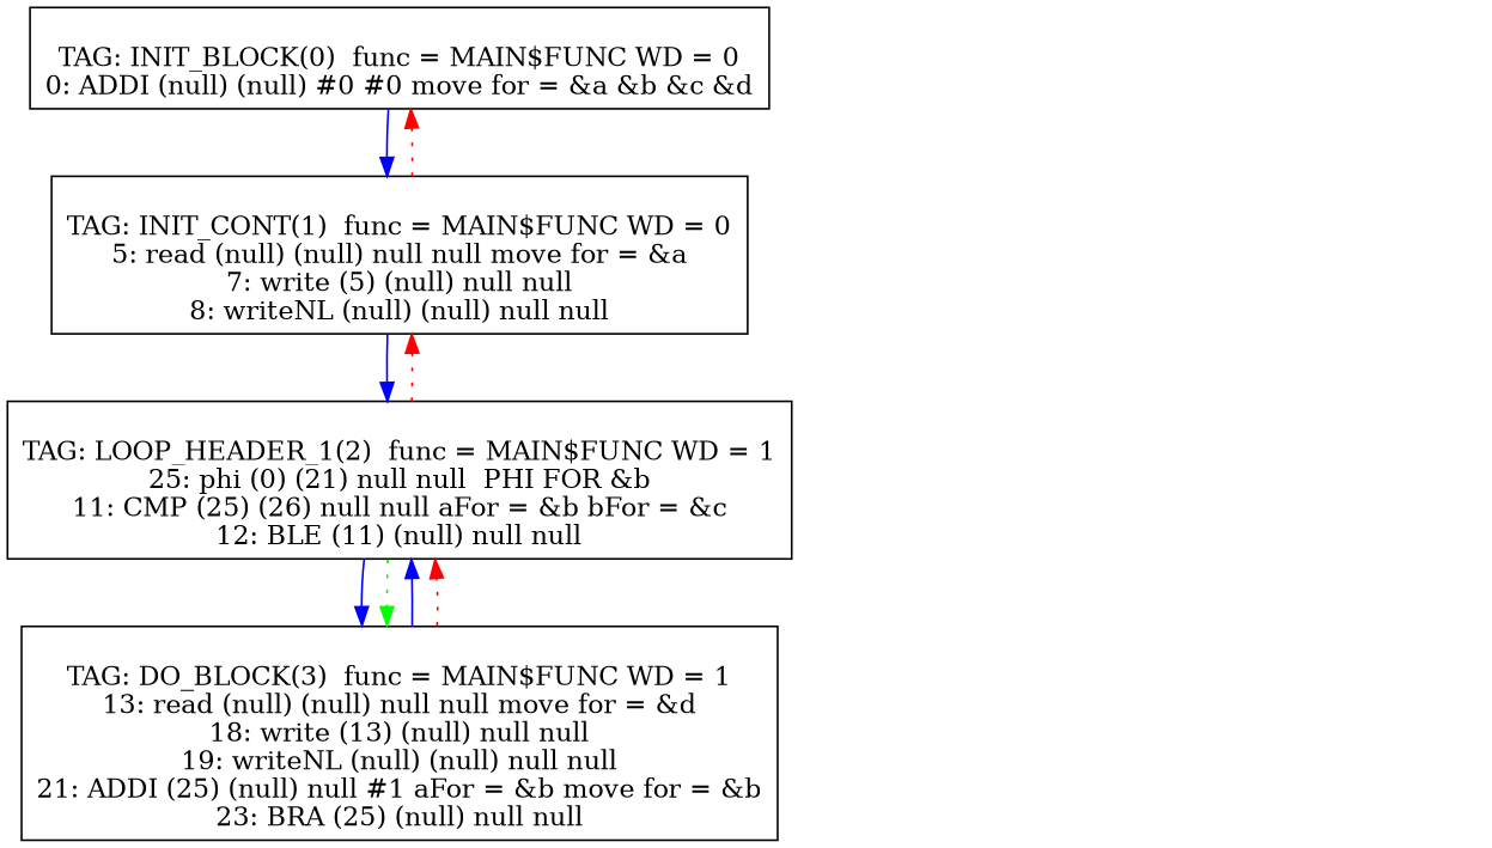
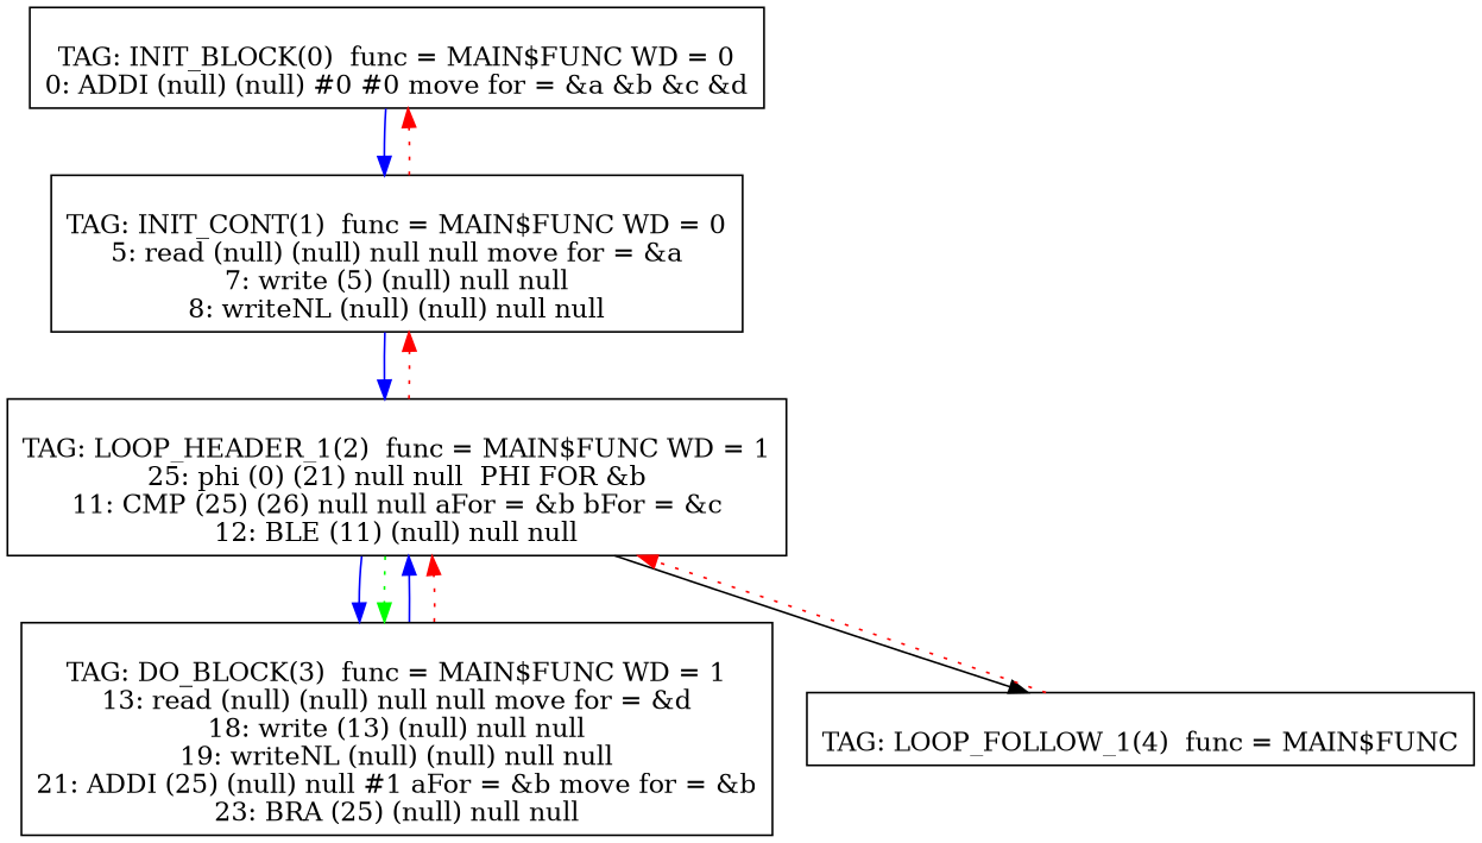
  digraph {
    node [shape=box]
    edge [color=blue]
    n1 [label="\nTAG: INIT_BLOCK(0)  func = MAIN$FUNC WD = 0\n0: ADDI (null) (null) #0 #0 move for = &a &b &c &d\n"]
    n2 [label="\nTAG: INIT_CONT(1)  func = MAIN$FUNC WD = 0\n5: read (null) (null) null null move for = &a\n7: write (5) (null) null null\n8: writeNL (null) (null) null null\n"]
    n3 [label="\nTAG: LOOP_HEADER_1(2)  func = MAIN$FUNC WD = 1\n25: phi (0) (21) null null  PHI FOR &b\n11: CMP (25) (26) null null aFor = &b bFor = &c\n12: BLE (11) (null) null null\n"]
    n4 [label="\nTAG: DO_BLOCK(3)  func = MAIN$FUNC WD = 1\n13: read (null) (null) null null move for = &d\n18: write (13) (null) null null\n19: writeNL (null) (null) null null\n21: ADDI (25) (null) null #1 aFor = &b move for = &b\n23: BRA (25) (null) null null\n"]
+   n5 [label="\nTAG: LOOP_FOLLOW_1(4)  func = MAIN$FUNC\n"]
    n1 -> n2
    n2 -> n1 [color=red style=dotted]
    n2 -> n3
    n3 -> n2 [color=red style=dotted]
    n3 -> n4
    n3 -> n4 [color=green style=dotted]
+   n3 -> n5 [color=black]
    n4 -> n3
    n4 -> n3 [color=red style=dotted]
+   n5 -> n3 [color=red style=dotted]
  }
